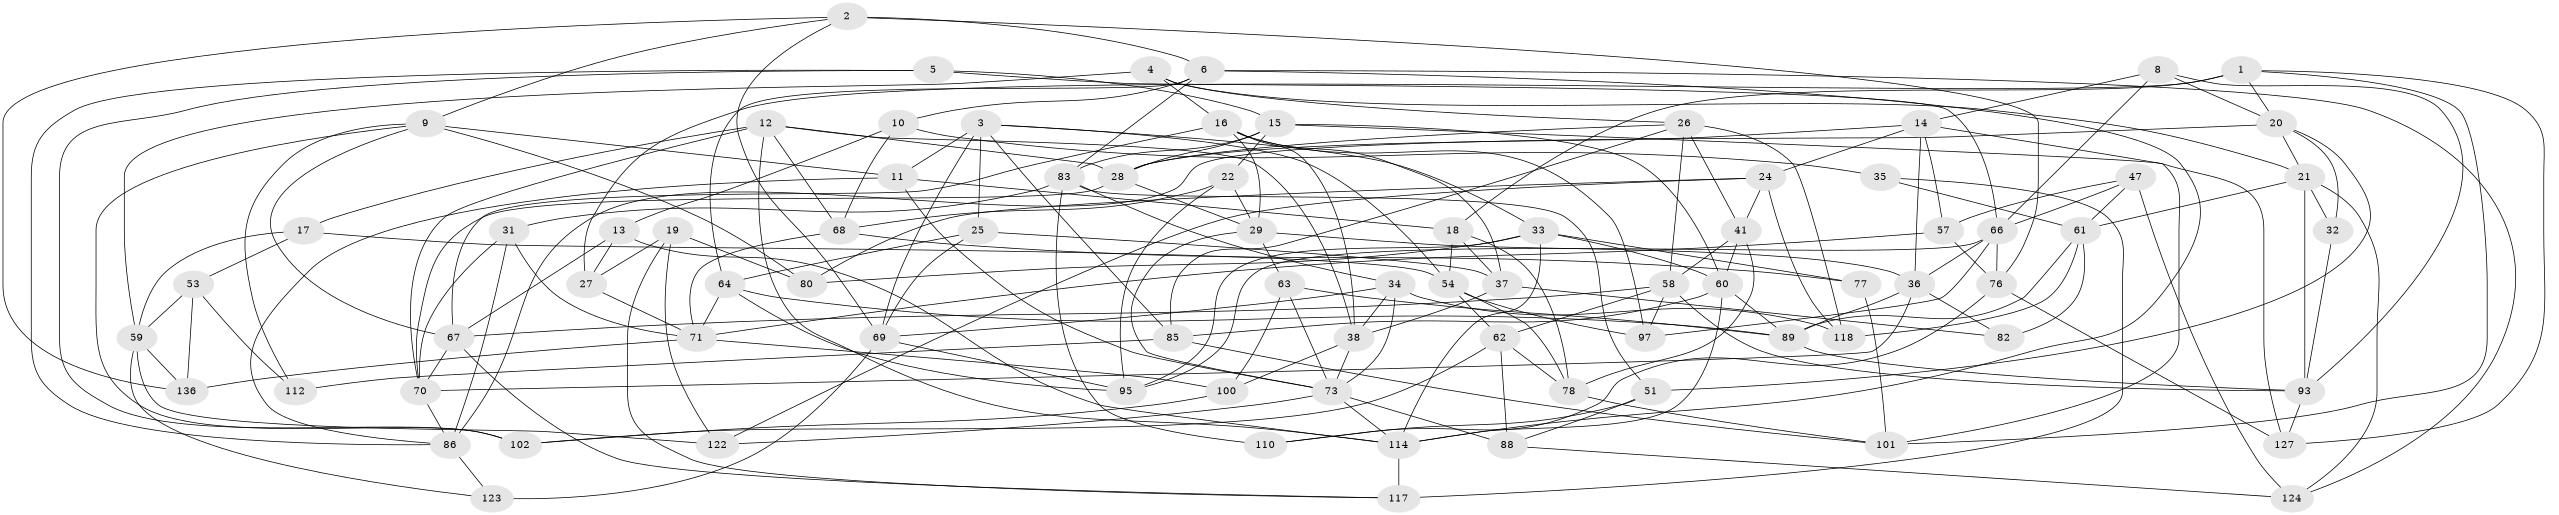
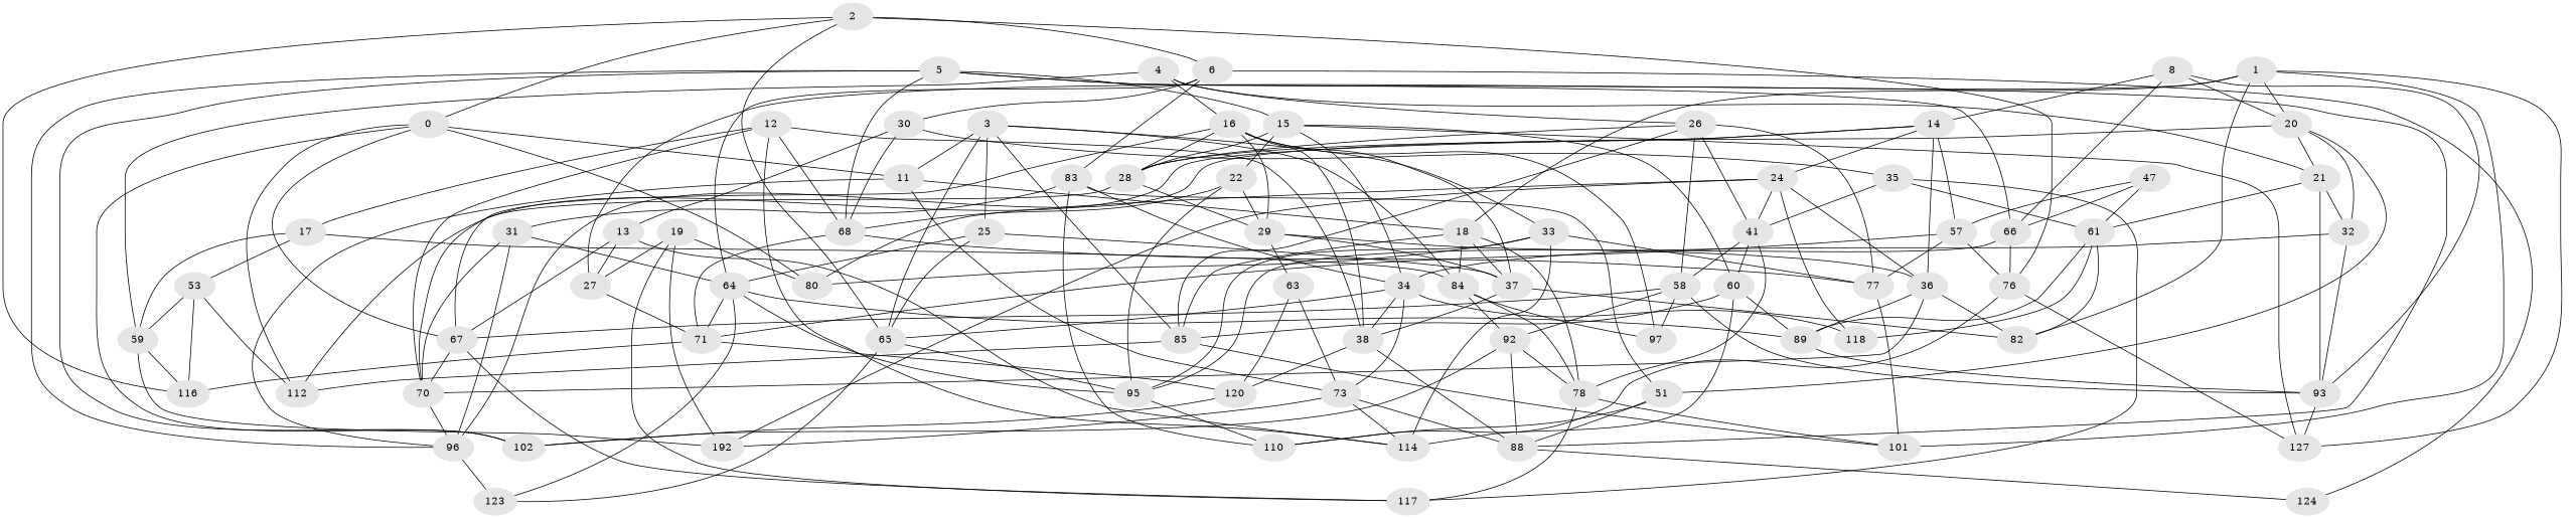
  graph {
    node [color=gray90 style=filled]
    1 [super="+39"]
    18 [super="+30"]
    20 [super="+96"]
    27
    82
    101
    127
-   54 [super="+115"]
+   54 [super="+115" label=84]
    85 [super="+91"]
    37 [super="+49"]
    78 [super="+121"]
    21 [super="+109"]
-   86 [super="+106"]
+   86 [super="+106" label=96]
    32
    51
    71 [super="+129"]
    2 [super="+7"]
    6 [super="+40"]
-   9 [super="+87"]
-   65 [super="+113" label=69]
+   9 [super="+87" label=0]
+   65 [super="+113"]
    76 [super="+111"]
-   116 [label=136]
-   10
+   116
+   10 [label=30]
    n24 [label=83 super="+119"]
    64 [super="+75"]
    114 [super="+120"]
    124
    11 [super="+45"]
    102
    67 [super="+104"]
    80
    112
    123
    95 [super="+99"]
    110
    3 [super="+42"]
    25
    33 [super="+90"]
    73 [super="+79"]
    60 [super="+69"]
    77
    97
-   62 [super="+81"]
+   62 [super="+81" label=92]
    16 [super="+56"]
    38 [super="+46"]
    29 [super="+94"]
    4
    26 [super="+105"]
    59 [super="+72"]
    93 [super="+108"]
    61 [super="+130"]
    28 [super="+83"]
    41 [super="+52"]
    118
    58 [super="+74"]
-   122
+   122 [label=192]
    5 [super="+50"]
    15 [super="+48"]
    66 [super="+128"]
    68 [super="+84"]
    88 [super="+92"]
    22
    13
    35
    31
    34 [super="+125"]
    89 [super="+103"]
    14 [super="+43"]
    24 [super="+98"]
    36 [super="+44"]
    57 [super="+126"]
    8
    70 [super="+107"]
    117
    12 [super="+55"]
    17
    53
-   100
+   100 [label=120]
    63
    19
    47
    1 -- 18
    1 -- 20
    1 -- 27
+   1 -- 82
    1 -- 101
    1 -- 127
    18 -- 54
+   18 -- 85
    18 -- 37
    18 -- 78
    20 -- 21
    20 -- 86
    20 -- 32
    20 -- 51
    27 -- 71
    54 -- 78
    54 -- 97
    54 -- 62
    85 -- 101
    85 -- 112
    37 -- 82
    37 -- 38
    78 -- 101
-   114 -- 117
+   78 -- 117
    21 -- 32
-   21 -- 124
    21 -- 93
    21 -- 61
    86 -- 123
    32 -- 93
+   32 -- 34
    51 -- 110
    51 -- 88
    71 -- 116
    71 -- 100
    2 -- 6
    2 -- 9
    2 -- 65
    2 -- 76 [weight=2]
    2 -- 116
    6 -- 10
    6 -- n24
    6 -- 64
-   6 -- 114
    6 -- 124
    9 -- 11
    9 -- 102
    9 -- 67
    9 -- 80
    9 -- 112
    65 -- 123
    65 -- 95
    76 -- 127
    76 -- 110
    10 -- 68
    10 -- 13
    10 -- 35
    n24 -- 51
    n24 -- 110
    n24 -- 31
    n24 -- 34
    64 -- 71
    64 -- 95
    64 -- 89
    11 -- 18
    11 -- 86
    11 -- 73
    67 -- 70
    67 -- 117
+   95 -- 110
    3 -- 54
    3 -- 85
    3 -- 65
    3 -- 11
    3 -- 25
    3 -- 33
    25 -- 37
    25 -- 65
    25 -- 64
    33 -- 114
    33 -- 80
    33 -- 95
-   33 -- 60
    33 -- 77
    73 -- 114
    73 -- 122
    73 -- 88
    60 -- 85
    60 -- 114
    60 -- 89
    77 -- 101
    62 -- 78
    62 -- 102
    62 -- 88
    16 -- 37
    16 -- 67
    16 -- 97
    16 -- 38
    16 -- 29
-   38 -- 73
+   38 -- 88
    38 -- 100
-   29 -- 73
+   29 -- 37
    29 -- 36
    29 -- 63
    4 -- 21
    4 -- 16
    4 -- 26
    4 -- 59
    26 -- 85
    26 -- 28
    26 -- 41
-   26 -- 118
+   26 -- 77
    26 -- 58
    59 -- 116
-   59 -- 123
+   64 -- 123
    59 -- 122
    93 -- 127
    61 -- 82
    61 -- 118
    61 -- 89
    28 -- 29
    28 -- 70
    41 -- 78
    41 -- 60
    41 -- 58
    58 -- 67
    58 -- 97
    58 -- 62
    58 -- 93
    5 -- 86
    5 -- 102
    5 -- 15
    5 -- 66
+   5 -- 68
+   5 -- 88
    15 -- 127
-   15 -- n24
+   15 -- 34
    15 -- 60
    15 -- 28
    15 -- 22
    66 -- 76
    66 -- 95
-   66 -- 97
    68 -- 71
    68 -- 77
    88 -- 124
    22 -- 95
    22 -- 29
    22 -- 68
    13 -- 27
    13 -- 114
    13 -- 67
    35 -- 61
+   35 -- 41
    35 -- 117
    31 -- 86
-   31 -- 71
+   31 -- 64
    31 -- 70
    34 -- 65
    34 -- 73
    34 -- 38
    34 -- 118
    89 -- 93
-   14 -- 101
+   14 -- 112
    14 -- 28
    14 -- 24
    14 -- 36
    14 -- 57
    24 -- 80
    24 -- 41
    24 -- 118
    24 -- 122
-   66 -- 36
+   24 -- 36
    36 -- 82
    36 -- 89
    36 -- 70
    57 -- 71
    57 -- 76
+   57 -- 77
    8 -- 20
    8 -- 93
    8 -- 66
    8 -- 14
    70 -- 86
    12 -- 114
    12 -- 38
-   12 -- 28
+   16 -- 28
    12 -- 68
    12 -- 70
    12 -- 17
    17 -- 54
    17 -- 59
    17 -- 53
    53 -- 116
    53 -- 112
    53 -- 59
    100 -- 102
    63 -- 73
-   63 -- 89
    63 -- 100
    19 -- 27
    19 -- 80
    19 -- 122
    19 -- 117
-   47 -- 124
    47 -- 61
    47 -- 66
    47 -- 57
  }
